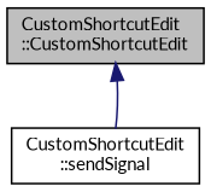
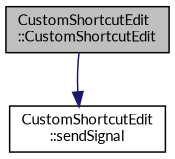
  digraph {
    rankdir=TB
    fontname=Lato
    node [color=black fontname=Lato fontsize=10 shape=record style=filled]
    n1 [fillcolor=grey75 fontcolor=black height=0.2 label="CustomShortcutEdit\l::CustomShortcutEdit" width=0.4]
    n2 [fillcolor=white height=0.2 label="CustomShortcutEdit\l::sendSignal" width=0.4]
-   n2 -> n1 [color=midnightblue fontname=Lato fontsize=10 labelfontname=Helvetica labelfontsize=10 style=solid]
+   n1 -> n2 [color=midnightblue fontname=Lato fontsize=10 labelfontname=Helvetica labelfontsize=10 style=solid]
  }
